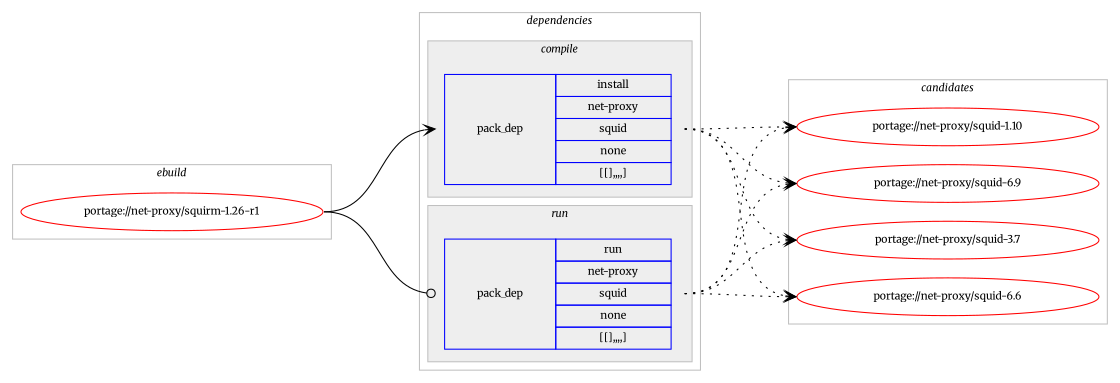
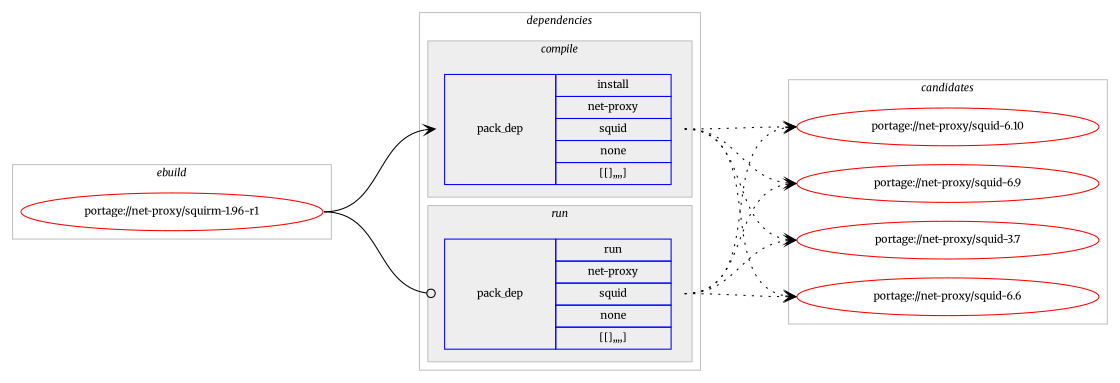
  digraph {
    compound=true
    concentrate=true
    fontname=Merriweather
    fontsize=10
    newrank=true
    rankdir=LR
    ranksep=1.5
    node [color=red fontname=Merriweather fontsize=10]
    edge [arrowhead=vee fontname=Merriweather headport=w style=dotted tailport=e weight=100]
-   n1 [label="portage://net-proxy/squirm-1.26-r1" width=4]
+   n1 [label="portage://net-proxy/squirm-1.96-r1" width=4]
    n2 [color=blue label=<<TABLE BORDER="0" CELLBORDER="1" CELLSPACING="0" CELLPADDING="4" WIDTH="220"><TR><TD ROWSPAN="6" CELLPADDING="30">pack_dep</TD></TR><TR><TD WIDTH="110">install</TD></TR><TR><TD>net-proxy</TD></TR><TR><TD>squid</TD></TR><TR><TD>none</TD></TR><TR><TD>[[],,,,]</TD></TR></TABLE>> shape=none]
    n3 [color=blue label=<<TABLE BORDER="0" CELLBORDER="1" CELLSPACING="0" CELLPADDING="4" WIDTH="220"><TR><TD ROWSPAN="6" CELLPADDING="30">pack_dep</TD></TR><TR><TD WIDTH="110">run</TD></TR><TR><TD>net-proxy</TD></TR><TR><TD>squid</TD></TR><TR><TD>none</TD></TR><TR><TD>[[],,,,]</TD></TR></TABLE>> shape=none]
-   n4 [label="portage://net-proxy/squid-1.10" width=4]
+   n4 [label="portage://net-proxy/squid-6.10" width=4]
    n5 [label="portage://net-proxy/squid-6.9" width=4]
    n6 [label="portage://net-proxy/squid-3.7" width=4]
    n7 [label="portage://net-proxy/squid-6.6" width=4]
    subgraph cluster_1 {
      color=gray
      label=<<i>ebuild</i>>
      n1
    }
    subgraph cluster_2 {
      color=gray
      label=<<i>dependencies</i>>
      subgraph cluster_3 {
        color=gray
        fillcolor="#eeeeee"
        label=<<i>compile</i>>
        style=filled
        subgraph sub_4 {
          color=gray
          fillcolor="#eeeeee"
          label=<<i>compile</i>>
          style=filled
          n2
        }
      }
      subgraph cluster_5 {
        color=gray
        fillcolor="#eeeeee"
        label=<<i>compile and run</i>>
        style=filled
      }
      subgraph cluster_6 {
        color=gray
        fillcolor="#eeeeee"
        label=<<i>run</i>>
        style=filled
        subgraph sub_7 {
          color=gray
          fillcolor="#eeeeee"
          label=<<i>run</i>>
          style=filled
          n3
        }
      }
    }
    subgraph cluster_8 {
      color=gray
      label=<<i>candidates</i>>
      rank=same
      subgraph sub_9 {
        color=black
        label=<<i>candidates</i>>
        nodesep=1
        rank=same
        n4
        n5
        n6
        n7
      }
      subgraph sub_10 {
        color=black
        label=<<i>candidates</i>>
        nodesep=1
        rank=same
        n4
        n5
        n6
        n7
      }
    }
    n1 -> n2 [style=solid weight=20]
    n1 -> n3 [arrowhead=odot style=solid weight=20]
    n2 -> n4
    n2 -> n5
    n2 -> n6
    n2 -> n7
    n3 -> n4
    n3 -> n5
    n3 -> n6
    n3 -> n7
  }
